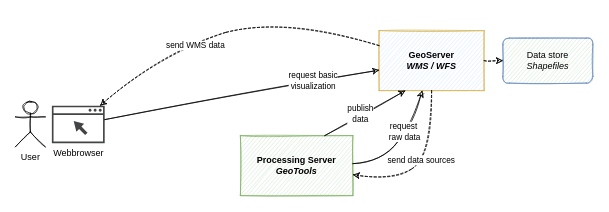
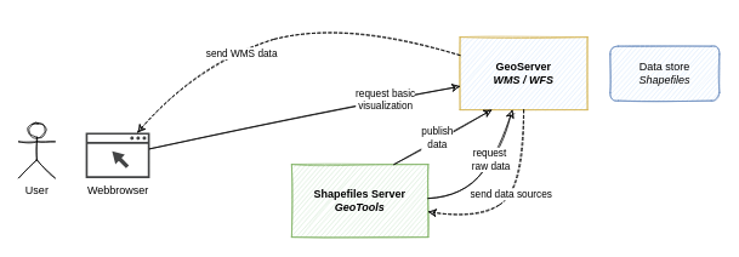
  <mxCell id="0" />
  <mxCell id="1" parent="0" />
  <mxCell id="2" value="User" style="shape=umlActor;verticalLabelPosition=bottom;verticalAlign=top;html=1;outlineConnect=0;sketch=1;" parent="1" vertex="1"><mxGeometry x="20" y="135" width="40" height="60" as="geometry" /></mxCell>
- <mxCell id="3" value="Webbrowser" style="sketch=0;pointerEvents=1;shadow=0;dashed=0;html=1;strokeColor=none;fillColor=#434445;aspect=fixed;labelPosition=center;verticalLabelPosition=bottom;verticalAlign=top;align=center;outlineConnect=0;shape=mxgraph.vvd.web_browser;" parent="1" vertex="1"><mxGeometry x="68.66" y="140" width="70.43" height="50" as="geometry" /></mxCell>
+ <mxCell id="3" value="Webbrowser" style="sketch=0;pointerEvents=1;shadow=0;dashed=0;html=1;strokeColor=none;fillColor=#434445;aspect=fixed;labelPosition=center;verticalLabelPosition=bottom;verticalAlign=top;align=center;outlineConnect=0;shape=mxgraph.vvd.web_browser;" parent="1" vertex="1"><mxGeometry x="93.66" y="145" width="70.43" height="50" as="geometry" /></mxCell>
  <mxCell id="4" value="&lt;b&gt;GeoServer&lt;br&gt;&lt;i&gt;WMS / WFS&lt;/i&gt;&lt;/b&gt;" style="rounded=0;whiteSpace=wrap;html=1;sketch=1;fillColor=#dae8fc;strokeColor=#d6b656;" parent="1" vertex="1"><mxGeometry x="505" y="40" width="140" height="80" as="geometry" /></mxCell>
- <mxCell id="5" value="Data store&lt;br&gt;&lt;i&gt;Shapefiles&lt;/i&gt;" style="rounded=1;whiteSpace=wrap;html=1;sketch=1;fillColor=#d5e8d4;strokeColor=#6c8ebf;" parent="1" vertex="1"><mxGeometry x="670" y="50" width="120" height="60" as="geometry" /></mxCell>
- <mxCell id="6" value="&lt;b&gt;Processing Server&lt;br&gt;&lt;/b&gt;&lt;div&gt;&lt;b&gt;&lt;i&gt;GeoTools&lt;/i&gt;&lt;/b&gt;&lt;/div&gt;" style="rounded=0;whiteSpace=wrap;html=1;sketch=1;fillColor=#d5e8d4;strokeColor=#82b366;" parent="1" vertex="1"><mxGeometry x="320" y="180" width="150" height="80" as="geometry" /></mxCell>
+ <mxCell id="5" value="Data store&lt;br&gt;&lt;i&gt;Shapefiles&lt;/i&gt;" style="rounded=1;whiteSpace=wrap;html=1;sketch=1;fillColor=#dae8fc;strokeColor=#6c8ebf;" parent="1" vertex="1"><mxGeometry x="670" y="50" width="120" height="60" as="geometry" /></mxCell>
+ <mxCell id="6" value="&lt;b&gt;Shapefiles Server&lt;br&gt;&lt;/b&gt;&lt;div&gt;&lt;b&gt;&lt;i&gt;GeoTools&lt;/i&gt;&lt;/b&gt;&lt;/div&gt;" style="rounded=0;whiteSpace=wrap;html=1;sketch=1;fillColor=#d5e8d4;strokeColor=#82b366;" parent="1" vertex="1"><mxGeometry x="320" y="180" width="150" height="80" as="geometry" /></mxCell>
  <mxCell id="7" value="" style="endArrow=classic;html=1;rounded=0;sketch=1;" parent="1" source="3" target="4" edge="1"><mxGeometry width="50" height="50" relative="1" as="geometry"><mxPoint x="430" y="290" as="sourcePoint" /><mxPoint x="480" y="240" as="targetPoint" /></mxGeometry></mxCell>
  <mxCell id="8" value="request basic&lt;br&gt;visualization" style="edgeLabel;html=1;align=center;verticalAlign=middle;resizable=0;points=[];" parent="7" vertex="1" connectable="0"><mxGeometry x="0.519" y="2" relative="1" as="geometry"><mxPoint as="offset" /></mxGeometry></mxCell>
  <mxCell id="9" value="" style="curved=1;endArrow=classic;html=1;rounded=0;sketch=1;exitX=0;exitY=0.25;exitDx=0;exitDy=0;dashed=1;" parent="1" source="4" target="3" edge="1"><mxGeometry width="50" height="50" relative="1" as="geometry"><mxPoint x="430" y="290" as="sourcePoint" /><mxPoint x="480" y="240" as="targetPoint" /><Array as="points"><mxPoint x="380" y="20" /><mxPoint x="220" y="65" /></Array></mxGeometry></mxCell>
  <mxCell id="10" value="send WMS data" style="edgeLabel;html=1;align=center;verticalAlign=middle;resizable=0;points=[];" parent="9" vertex="1" connectable="0"><mxGeometry x="0.25" y="4" relative="1" as="geometry"><mxPoint y="1" as="offset" /></mxGeometry></mxCell>
- <mxCell id="11" value="" style="endArrow=classic;html=1;rounded=0;sketch=1;dashed=1;" parent="1" source="4" target="5" edge="1"><mxGeometry width="50" height="50" relative="1" as="geometry"><mxPoint x="430" y="290" as="sourcePoint" /><mxPoint x="480" y="240" as="targetPoint" /></mxGeometry></mxCell>
  <mxCell id="12" value="" style="endArrow=classic;html=1;rounded=0;sketch=1;exitX=0.75;exitY=0;exitDx=0;exitDy=0;entryX=0.25;entryY=1;entryDx=0;entryDy=0;" parent="1" source="6" target="4" edge="1"><mxGeometry width="50" height="50" relative="1" as="geometry"><mxPoint x="430" y="290" as="sourcePoint" /><mxPoint x="480" y="240" as="targetPoint" /></mxGeometry></mxCell>
  <mxCell id="13" value="publish&lt;br&gt;data" style="edgeLabel;html=1;align=center;verticalAlign=middle;resizable=0;points=[];" parent="12" vertex="1" connectable="0"><mxGeometry x="0.296" y="1" relative="1" as="geometry"><mxPoint x="-22" y="10" as="offset" /></mxGeometry></mxCell>
  <mxCell id="14" value="" style="curved=1;endArrow=classic;html=1;sketch=1;" parent="1" source="6" target="4" edge="1"><mxGeometry width="50" height="50" relative="1" as="geometry"><mxPoint x="550" y="210" as="sourcePoint" /><mxPoint x="600" y="160" as="targetPoint" /><Array as="points"><mxPoint x="510" y="216" /><mxPoint x="550" y="160" /></Array></mxGeometry></mxCell>
  <mxCell id="15" value="request&amp;nbsp;&lt;br&gt;raw data" style="edgeLabel;html=1;align=center;verticalAlign=middle;resizable=0;points=[];" parent="14" vertex="1" connectable="0"><mxGeometry x="0.19" y="1" relative="1" as="geometry"><mxPoint as="offset" /></mxGeometry></mxCell>
  <mxCell id="16" value="" style="curved=1;endArrow=classic;html=1;sketch=1;dashed=1;" parent="1" source="4" target="6" edge="1"><mxGeometry width="50" height="50" relative="1" as="geometry"><mxPoint x="550" y="210" as="sourcePoint" /><mxPoint x="600" y="160" as="targetPoint" /><Array as="points"><mxPoint x="575" y="210" /><mxPoint x="520" y="240" /></Array></mxGeometry></mxCell>
  <mxCell id="17" value="send data sources" style="edgeLabel;html=1;align=center;verticalAlign=middle;resizable=0;points=[];" parent="16" vertex="1" connectable="0"><mxGeometry x="0.024" y="-5" relative="1" as="geometry"><mxPoint as="offset" /></mxGeometry></mxCell>
